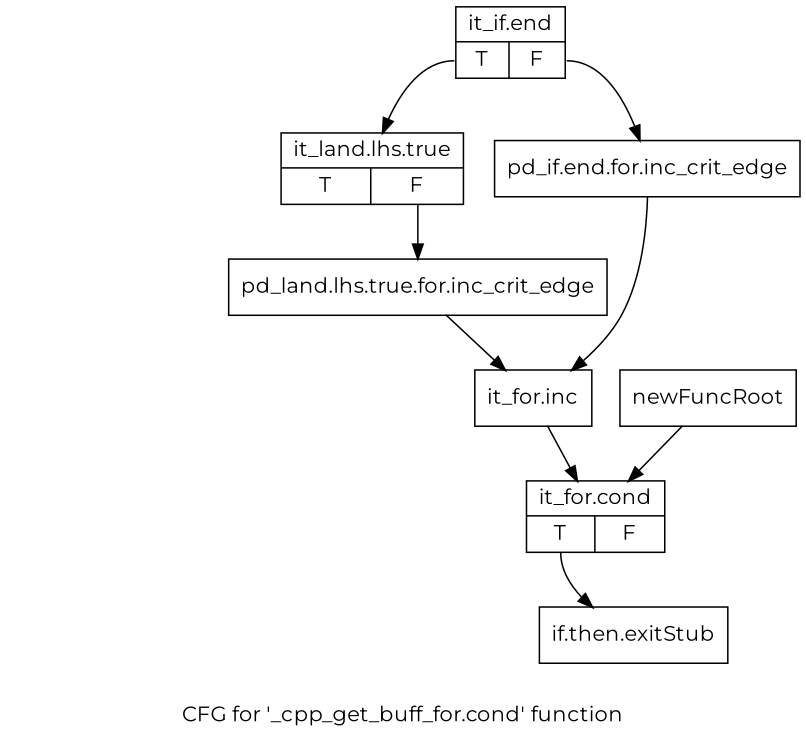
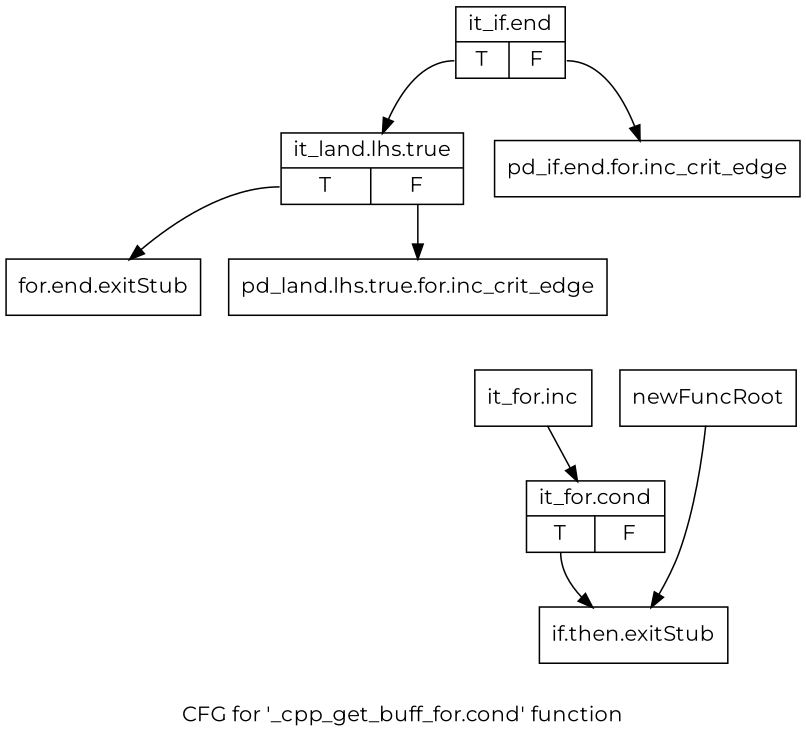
  digraph {
    fontname=Montserrat
    label="CFG for '_cpp_get_buff_for.cond' function"
    node [fontname=Montserrat shape=record]
    edge [fontname=Montserrat]
    n1 [label="{newFuncRoot}"]
    n2 [label="{it_for.cond|{<s0>T|<s1>F}}"]
    n3 [label="{if.then.exitStub}"]
    n4 [label="{it_if.end|{<s0>T|<s1>F}}"]
    n5 [label="{it_land.lhs.true|{<s0>T|<s1>F}}"]
    n6 [label="{pd_if.end.for.inc_crit_edge}"]
+   n7 [label="{for.end.exitStub}"]
    n8 [label="{pd_land.lhs.true.for.inc_crit_edge}"]
    n9 [label="{it_for.inc}"]
-   n1 -> n2
+   n1 -> n3
    n2 -> n3 [tailport=s0]
    n4 -> n5 [tailport=s0]
    n4 -> n6 [tailport=s1]
+   n5 -> n7 [tailport=s0]
    n5 -> n8 [tailport=s1]
-   n6 -> n9
-   n8 -> n9
    n9 -> n2
  }
